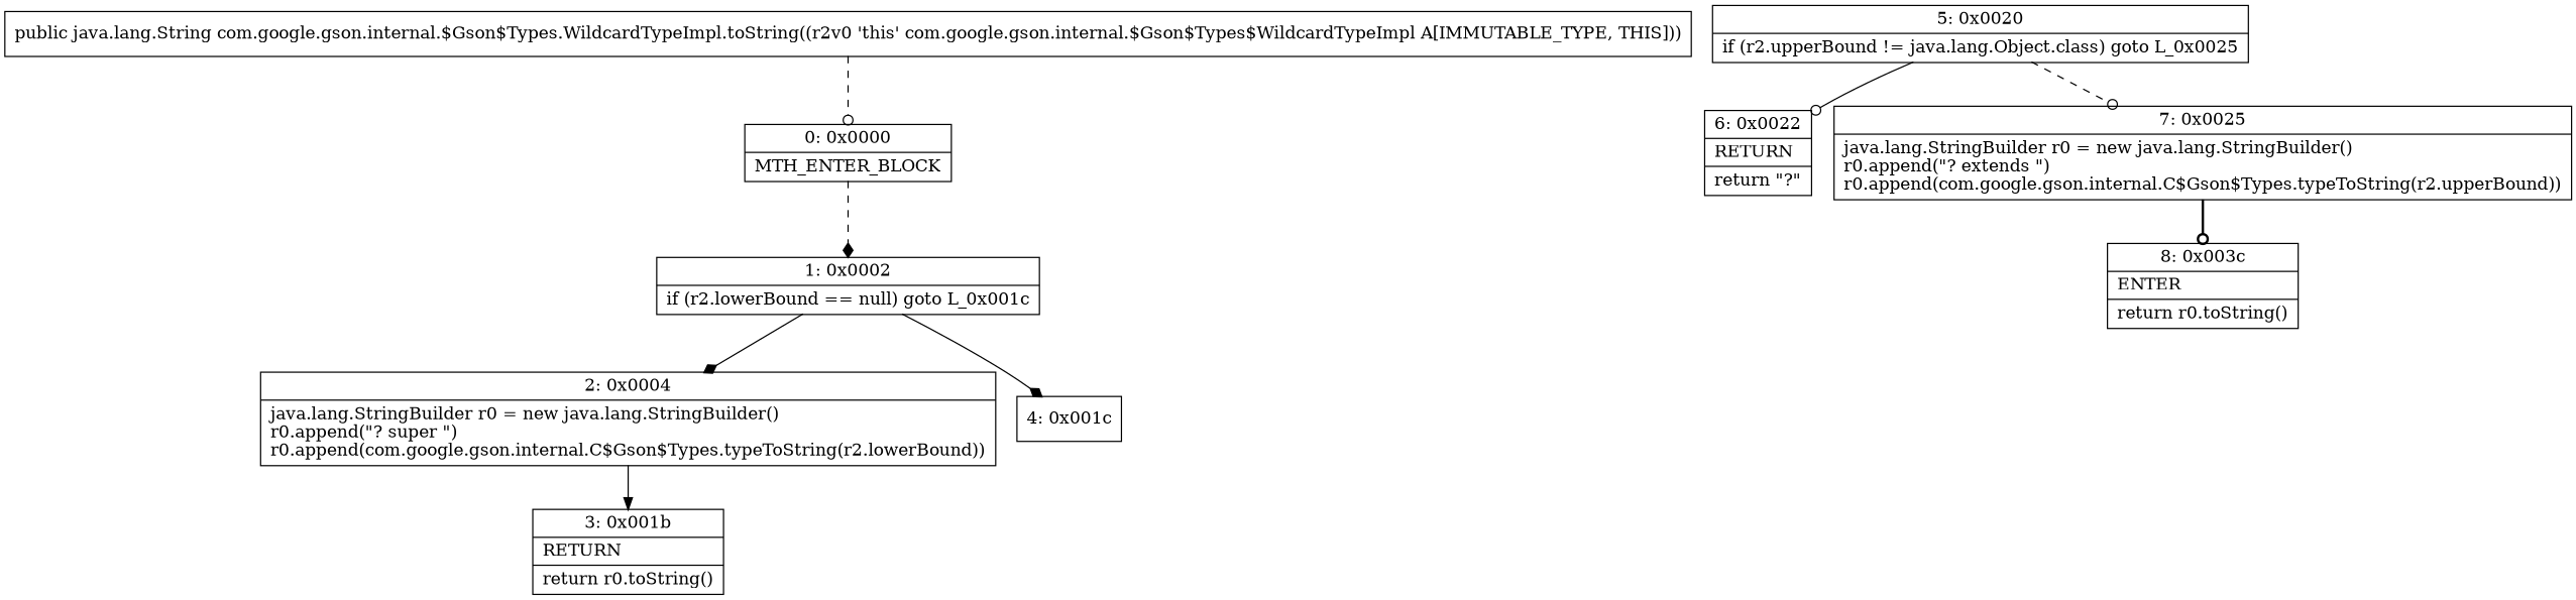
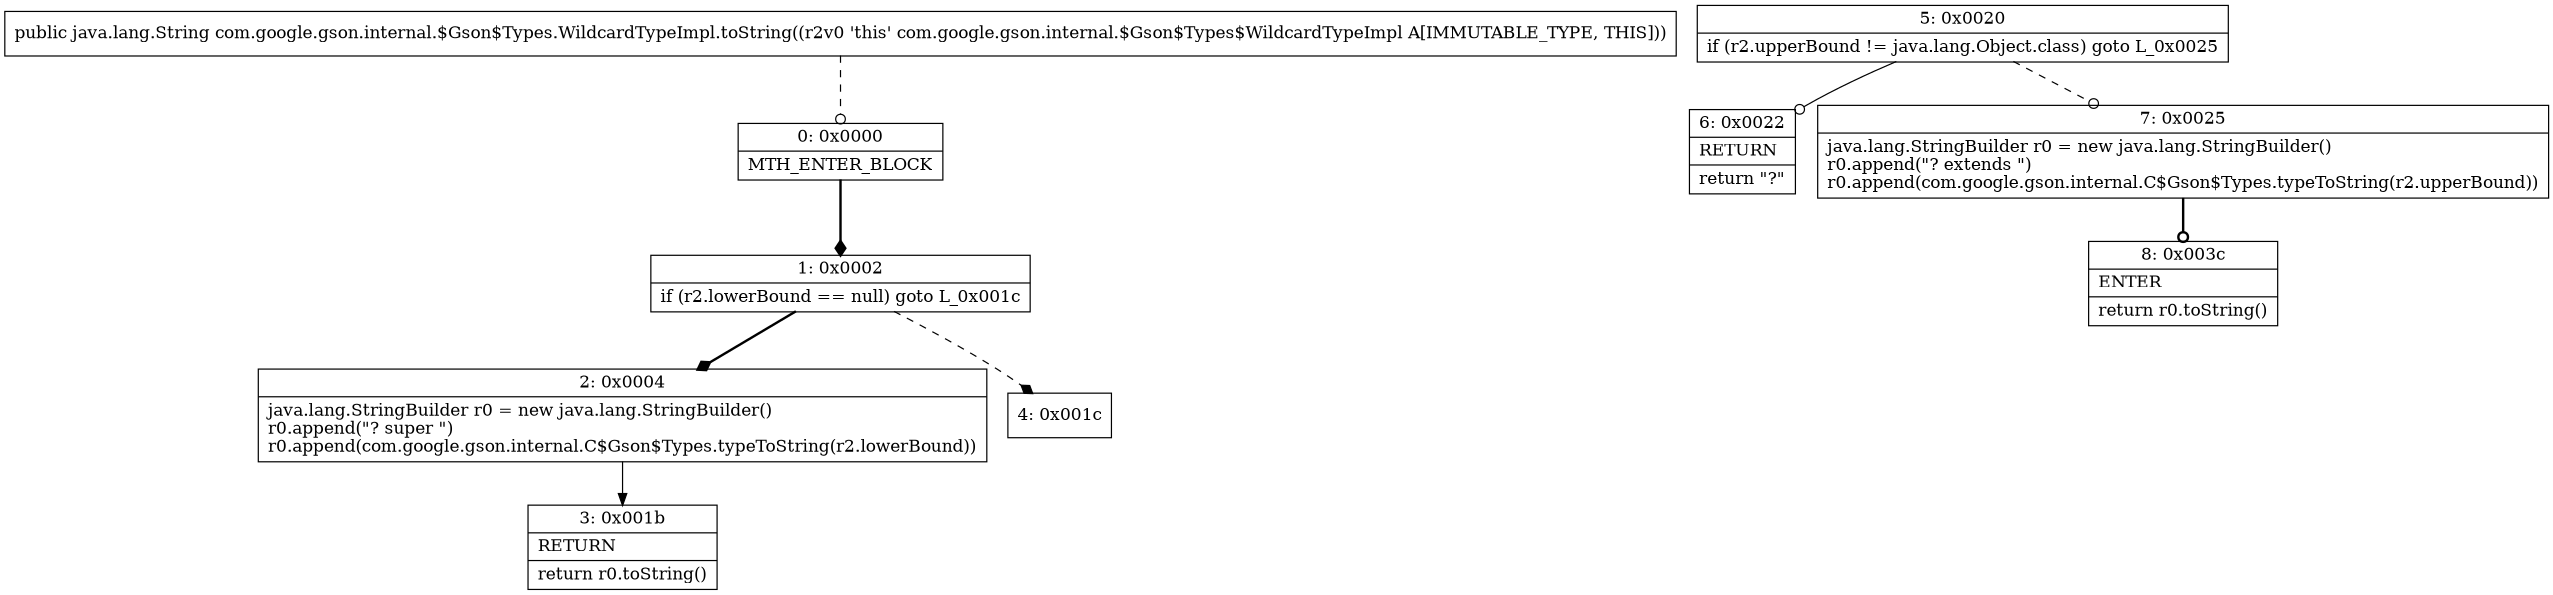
  digraph {
    node [shape=record]
    edge [arrowhead=odot style=dashed]
    n1 [label="{0\:\ 0x0000|MTH_ENTER_BLOCK\l}"]
    n2 [label="{1\:\ 0x0002|if (r2.lowerBound == null) goto L_0x001c\l}"]
    n3 [label="{2\:\ 0x0004|java.lang.StringBuilder r0 = new java.lang.StringBuilder()\lr0.append(\"? super \")\lr0.append(com.google.gson.internal.C$Gson$Types.typeToString(r2.lowerBound))\l}"]
    n4 [label="{4\:\ 0x001c}"]
    n5 [label="{3\:\ 0x001b|RETURN\l|return r0.toString()\l}"]
    n6 [label="{5\:\ 0x0020|if (r2.upperBound != java.lang.Object.class) goto L_0x0025\l}"]
    n7 [label="{6\:\ 0x0022|RETURN\l|return \"?\"\l}"]
    n8 [label="{7\:\ 0x0025|java.lang.StringBuilder r0 = new java.lang.StringBuilder()\lr0.append(\"? extends \")\lr0.append(com.google.gson.internal.C$Gson$Types.typeToString(r2.upperBound))\l}"]
    n9 [label="{8\:\ 0x003c|ENTER\l|return r0.toString()\l}"]
    n10 [label="{public java.lang.String com.google.gson.internal.$Gson$Types.WildcardTypeImpl.toString((r2v0 'this' com.google.gson.internal.$Gson$Types$WildcardTypeImpl A[IMMUTABLE_TYPE, THIS])) }"]
-   n1 -> n2 [arrowhead=diamond]
-   n2 -> n3 [arrowhead=diamond style=solid]
-   n2 -> n4 [arrowhead=diamond style=solid]
+   n1 -> n2 [arrowhead=diamond style=bold]
+   n2 -> n3 [arrowhead=diamond style=bold]
+   n2 -> n4 [arrowhead=diamond]
    n3 -> n5 [arrowhead=normal style=solid]
    n6 -> n7 [style=solid]
    n6 -> n8
    n8 -> n9 [style=bold]
    n10 -> n1
  }
